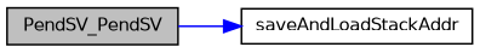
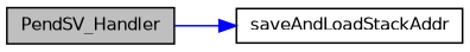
  digraph {
    rankdir=LR
    node [color=black fontname=Helvetica fontsize=10 shape=record style=filled]
-   n1 [fillcolor=grey75 fontcolor=black height=0.2 label=PendSV_PendSV width=0.4]
+   n1 [fillcolor=grey75 fontcolor=black height=0.2 label=PendSV_Handler width=0.4]
    n2 [fillcolor=white height=0.2 label=saveAndLoadStackAddr width=0.4]
    n1 -> n2 [color=blue fontname=Helvetica fontsize=10 labelfontname=Helvetica labelfontsize=10 style=solid]
  }
